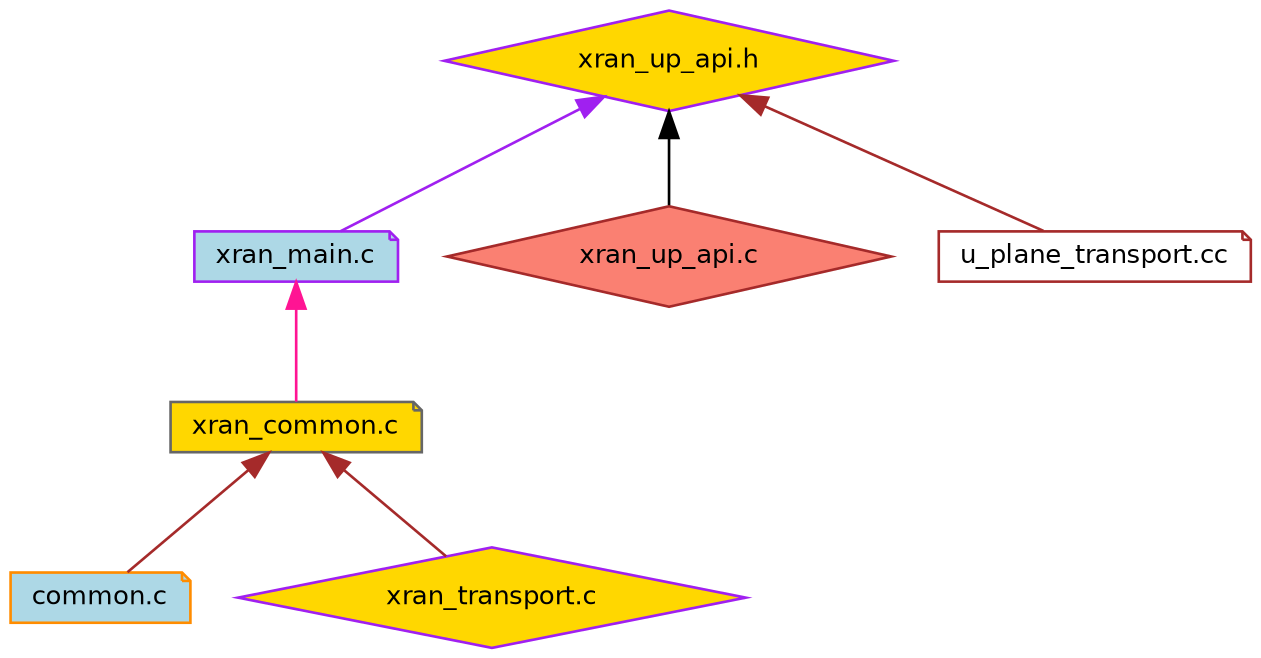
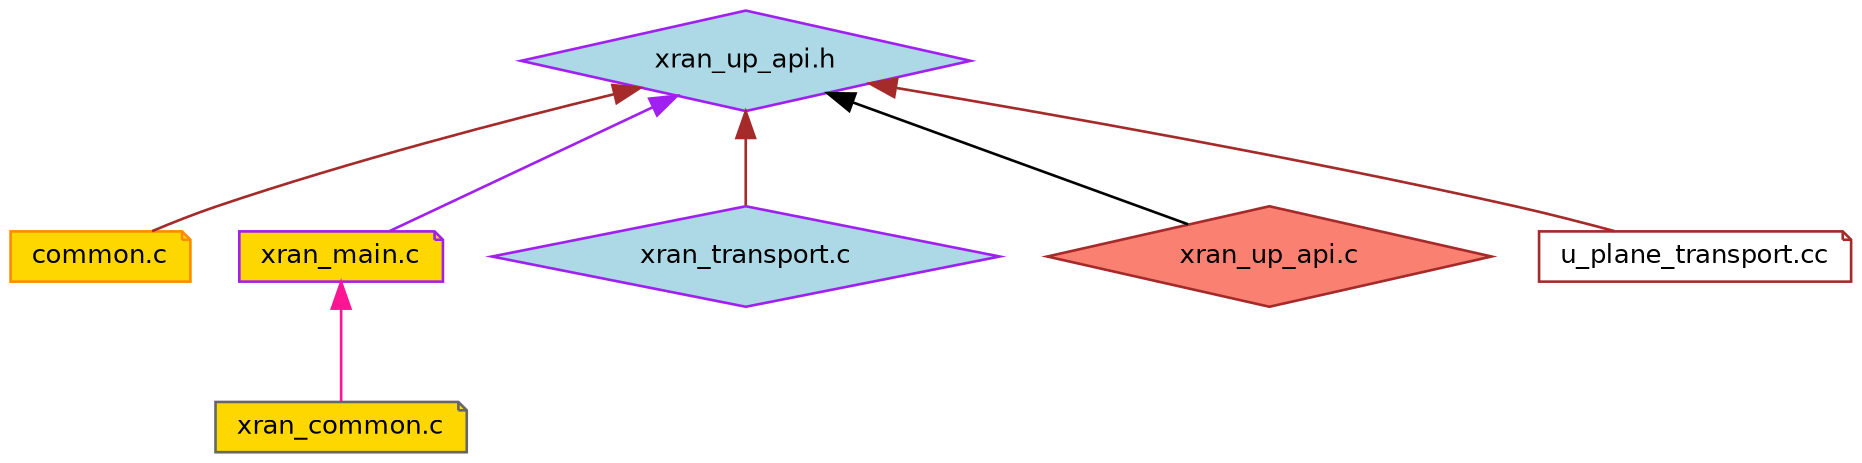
  digraph {
    node [color=purple fillcolor=gold fontname=Helvetica fontsize=10 shape=note style=filled]
    edge [color=brown dir=back fontname=Helvetica fontsize=10 labelfontname=Helvetica labelfontsize=10 style=solid]
-   n1 [fontcolor=black height=0.2 label="xran_up_api.h" shape=diamond width=0.4]
-   n2 [color=darkorange fillcolor=lightblue height=0.2 label="common.c" width=0.4]
-   n3 [fillcolor=lightblue height=0.2 label="xran_main.c" width=0.4]
-   n4 [height=0.2 label="xran_transport.c" shape=diamond width=0.4]
+   n1 [fillcolor=lightblue fontcolor=black height=0.2 label="xran_up_api.h" shape=diamond width=0.4]
+   n2 [color=darkorange height=0.2 label="common.c" width=0.4]
+   n3 [height=0.2 label="xran_main.c" width=0.4]
+   n4 [fillcolor=lightblue height=0.2 label="xran_transport.c" shape=diamond width=0.4]
    n5 [color=brown fillcolor=salmon height=0.2 label="xran_up_api.c" shape=diamond width=0.4]
    n6 [color=brown fillcolor=white height=0.2 label="u_plane_transport.cc" width=0.4]
    n7 [color=gray40 height=0.2 label="xran_common.c" width=0.4]
-   n7 -> n2
+   n1 -> n2
    n1 -> n3 [color=purple]
-   n7 -> n4
+   n1 -> n4
    n1 -> n5 [color=black]
    n1 -> n6
    n3 -> n7 [color=deeppink]
  }
